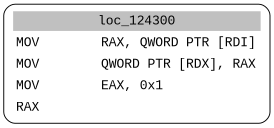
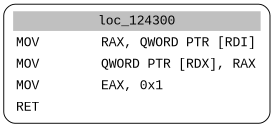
  digraph {
-   n1 [fontname="Courier New" label=<<table border="0" cellborder="0" cellpadding="3"><tr><td align="center" colspan="2" bgcolor="grey">loc_124300</td></tr><tr><td align="left">MOV        RAX, QWORD PTR [RDI]</td></tr><tr><td align="left">MOV        QWORD PTR [RDX], RAX</td></tr><tr><td align="left">MOV        EAX, 0x1</td></tr><tr><td align="left">RAX        </td></tr></table>> shape=Mrecord]
+   n1 [fontname="Courier New" label=<<table border="0" cellborder="0" cellpadding="3"><tr><td align="center" colspan="2" bgcolor="grey">loc_124300</td></tr><tr><td align="left">MOV        RAX, QWORD PTR [RDI]</td></tr><tr><td align="left">MOV        QWORD PTR [RDX], RAX</td></tr><tr><td align="left">MOV        EAX, 0x1</td></tr><tr><td align="left">RET        </td></tr></table>> shape=Mrecord]
  }
